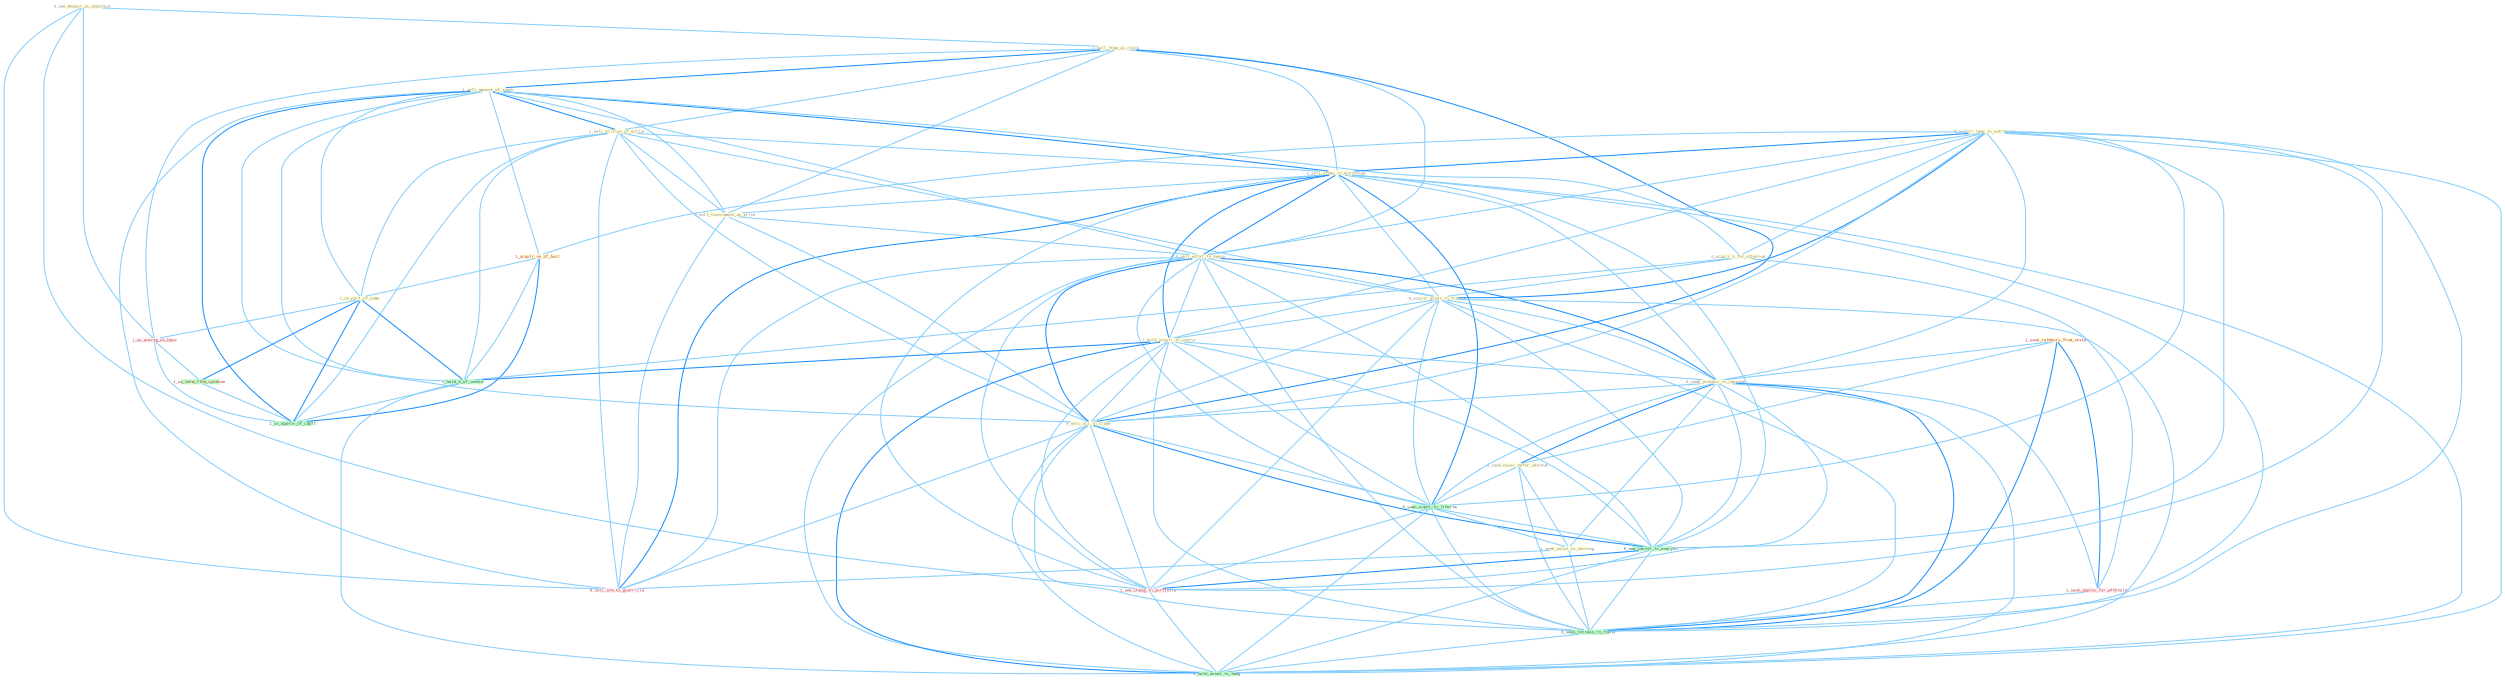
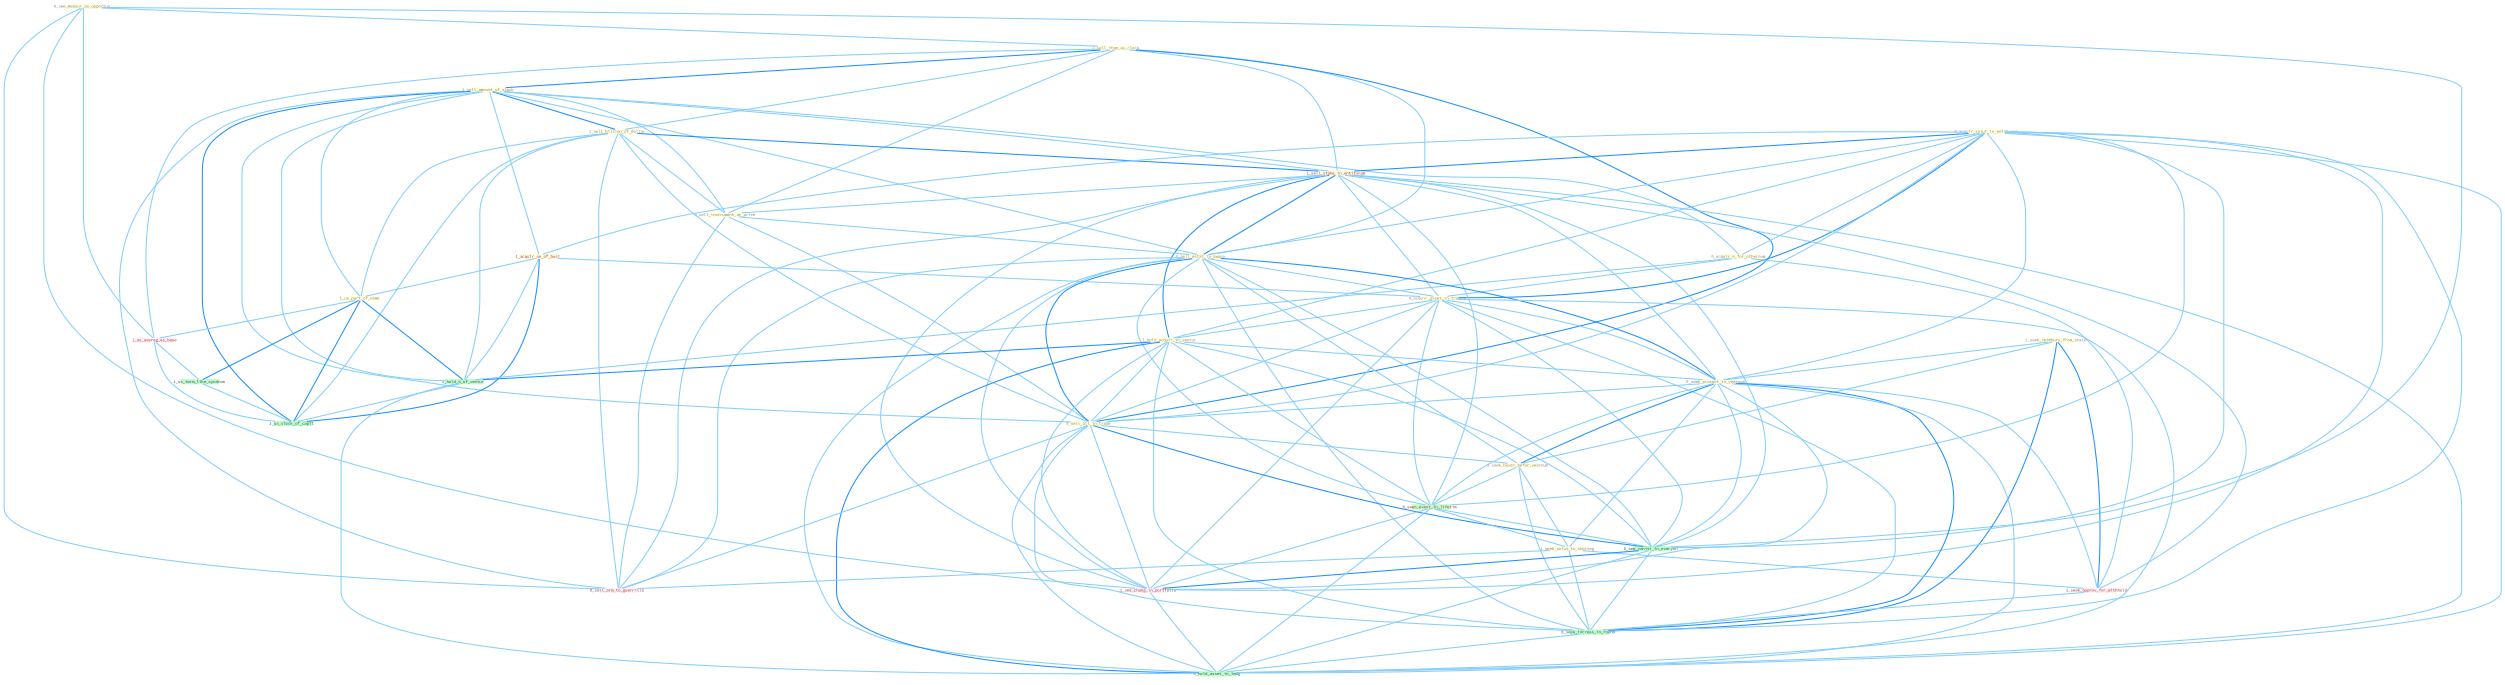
  graph {
    fontname="Source Code Pro"
    node [color="#ffffe0" fixedsize=true fontcolor="#8b7d6b" fontname="Source Code Pro" fontsize=4 shape=polygon style=filled]
    edge [color="#87cefa" fontname="Source Code Pro" w=1]
    "0_see_measur_as_opportun " [height=.06 width=.5]
    "1_sell_item_as_clock " [height=.06 width=.5]
    "1_sell_amount_of_stock " [height=.06 width=.5]
    "1_sell_billion_of_dollar " [height=.06 width=.5]
-   "1_seek_reimburs_from_state " [fontcolor="#b22222" height=.06 width=.5]
-   "0_acquir_imag_in_entitynam " [height=.06 width=.5]
-   "1_sell_stake_in_entitynam " [height=.06 width=.5]
+   "1_seek_reimburs_from_state " [height=.06 width=.5]
+   "0_acquir_imag_in_entitynam " [height=.06 width=.5 label="0_acquir_solut_in_entitynam"]
+   "1_sell_stake_in_entitynam " [fontcolor="#b22222" height=.06 width=.5]
    "1_acquir_on_of_busi " [fontcolor="#b22222" height=.06 width=.5]
    "0_sell_instrument_at_price " [height=.06 width=.5]
    "0_acquir_%_for_othernum " [height=.06 width=.5]
    "0_sell_estat_in_swoop " [height=.06 width=.5]
    n12 [height=.06 label="0_acquir_asset_in_transact" width=.5]
    n13 [height=.06 label="1_hold_acquir_in_ventur" width=.5]
    "0_seek_protect_in_yearnum " [height=.06 width=.5]
    "0_sell_all_in_trade " [height=.06 width=.5]
    "1_seek_solut_to_shortag " [height=.06 width=.5]
    "1_us_part_of_name " [height=.06 width=.5]
    "0_seek_buyer_befor_yearnum " [height=.06 width=.5]
    n19 [color="#fff0f5" fontcolor="#b22222" height=.06 label="1_us_averag_as_base" width=.5]
    "1_seek_approv_for_withhold " [color="#fff0f5" fontcolor="#b22222" height=.06 width=.5]
    "0_sell_arm_to_guerrilla " [color="#fff0f5" fontcolor="#b22222" height=.06 width=.5]
    "1_see_chang_in_portfolio " [color="#fff0f5" fontcolor="#b22222" height=.06 width=.5]
    "0_see_vaniti_in_everyon " [color="#BDFCC9" fontcolor="#2f4f4f" height=.06 width=.5]
    "1_hold_%_of_ventur " [color="#BDFCC9" fontcolor="#2f4f4f" height=.06 width=.5]
-   "1_us_stock_of_capit " [color="#BDFCC9" fontcolor="#2f4f4f" height=.06 width=.5 label="1_us_approv_of_capit"]
+   "1_us_stock_of_capit " [color="#BDFCC9" fontcolor="#2f4f4f" height=.06 width=.5]
    "0_seek_increas_in_round " [color="#BDFCC9" fontcolor="#2f4f4f" height=.06 width=.5]
-   "0_seen_event_in_lifetim " [color="#BDFCC9" fontcolor="#2f4f4f" height=.06 width=.5]
+   "0_seen_event_in_lifetim " [color="#BDFCC9" fontcolor="#b22222" height=.06 width=.5]
    n28 [color="#BDFCC9" fontcolor="#2f4f4f" height=.06 label="0_hold_asset_in_imag" width=.5]
-   "1_us_term_like_syndrom " [color="#BDFCC9" fontcolor="#b22222" height=.06 width=.5]
+   "1_us_term_like_syndrom " [color="#BDFCC9" fontcolor="#2f4f4f" height=.06 width=.5]
    subgraph sub_1 {
      "0_see_measur_as_opportun "
      "1_sell_item_as_clock "
      "1_sell_amount_of_stock "
      "1_sell_billion_of_dollar "
      "1_seek_reimburs_from_state "
      "0_acquir_imag_in_entitynam "
      "1_sell_stake_in_entitynam "
      "1_acquir_on_of_busi "
      "0_sell_instrument_at_price "
      "0_acquir_%_for_othernum "
      "0_sell_estat_in_swoop "
      n12
      n13
      "0_seek_protect_in_yearnum "
      "0_sell_all_in_trade "
      "1_seek_solut_to_shortag "
      "1_us_part_of_name "
      "0_seek_buyer_befor_yearnum "
    }
    subgraph sub_2 {
      n19
      "1_seek_approv_for_withhold "
      "0_sell_arm_to_guerrilla "
      "1_see_chang_in_portfolio "
    }
    "0_see_measur_as_opportun " -- "1_sell_item_as_clock "
    "0_see_measur_as_opportun " -- n19
    "0_see_measur_as_opportun " -- "0_sell_arm_to_guerrilla "
    "0_see_measur_as_opportun " -- "1_see_chang_in_portfolio "
+   "0_see_measur_as_opportun " -- "0_see_vaniti_in_everyon "
    "1_sell_item_as_clock " -- "1_sell_amount_of_stock " [color="#1e90ff"]
    "1_sell_item_as_clock " -- "1_sell_billion_of_dollar "
    "1_sell_item_as_clock " -- "1_sell_stake_in_entitynam "
    "1_sell_item_as_clock " -- "0_sell_instrument_at_price "
    "1_sell_item_as_clock " -- "0_sell_estat_in_swoop "
    "1_sell_item_as_clock " -- "0_sell_all_in_trade " [color="#1e90ff"]
    "1_sell_item_as_clock " -- n19
    "1_sell_amount_of_stock " -- "1_sell_billion_of_dollar " [color="#1e90ff" w=2]
-   "1_sell_amount_of_stock " -- "1_sell_stake_in_entitynam " [color="#1e90ff"]
+   "1_sell_amount_of_stock " -- "1_sell_stake_in_entitynam "
    "1_sell_amount_of_stock " -- "1_acquir_on_of_busi "
    "1_sell_amount_of_stock " -- "0_sell_instrument_at_price "
    "1_sell_amount_of_stock " -- "0_acquir_%_for_othernum "
    "1_sell_amount_of_stock " -- "0_sell_estat_in_swoop "
    "1_sell_amount_of_stock " -- "0_sell_all_in_trade "
    "1_sell_amount_of_stock " -- "1_us_part_of_name "
    "1_sell_amount_of_stock " -- "0_sell_arm_to_guerrilla "
    "1_sell_amount_of_stock " -- "1_hold_%_of_ventur "
    "1_sell_amount_of_stock " -- "1_us_stock_of_capit " [color="#1e90ff"]
-   "1_sell_billion_of_dollar " -- "1_sell_stake_in_entitynam "
+   "1_sell_billion_of_dollar " -- "1_sell_stake_in_entitynam " [color="#1e90ff"]
    "1_sell_billion_of_dollar " -- "0_sell_instrument_at_price "
    "1_sell_billion_of_dollar " -- "0_sell_all_in_trade "
    "1_sell_billion_of_dollar " -- "1_us_part_of_name "
    "1_sell_billion_of_dollar " -- "0_sell_arm_to_guerrilla "
    "1_sell_billion_of_dollar " -- "1_hold_%_of_ventur "
    "1_sell_billion_of_dollar " -- "1_us_stock_of_capit "
    "1_seek_reimburs_from_state " -- "0_seek_protect_in_yearnum "
    "1_seek_reimburs_from_state " -- "0_seek_buyer_befor_yearnum "
    "1_seek_reimburs_from_state " -- "1_seek_approv_for_withhold " [color="#1e90ff"]
    "1_seek_reimburs_from_state " -- "0_seek_increas_in_round " [color="#1e90ff"]
    "0_acquir_imag_in_entitynam " -- "1_sell_stake_in_entitynam " [color="#1e90ff" w=2]
    "0_acquir_imag_in_entitynam " -- "1_acquir_on_of_busi "
    "0_acquir_imag_in_entitynam " -- "0_acquir_%_for_othernum "
    "0_acquir_imag_in_entitynam " -- "0_sell_estat_in_swoop "
    "0_acquir_imag_in_entitynam " -- n12 [color="#1e90ff" w=2]
    "0_acquir_imag_in_entitynam " -- n13
    "0_acquir_imag_in_entitynam " -- "0_seek_protect_in_yearnum "
    "0_acquir_imag_in_entitynam " -- "0_sell_all_in_trade "
    "0_acquir_imag_in_entitynam " -- "1_see_chang_in_portfolio "
    "0_acquir_imag_in_entitynam " -- "0_see_vaniti_in_everyon "
    "0_acquir_imag_in_entitynam " -- "0_seek_increas_in_round "
    "0_acquir_imag_in_entitynam " -- "0_seen_event_in_lifetim "
    "0_acquir_imag_in_entitynam " -- n28
    "1_sell_stake_in_entitynam " -- "0_sell_instrument_at_price "
    "1_sell_stake_in_entitynam " -- "0_sell_estat_in_swoop " [color="#1e90ff" w=2]
    "1_sell_stake_in_entitynam " -- n12
    "1_sell_stake_in_entitynam " -- n13 [color="#1e90ff" w=2]
    "1_sell_stake_in_entitynam " -- "0_seek_protect_in_yearnum "
-   "1_sell_stake_in_entitynam " -- "0_sell_arm_to_guerrilla " [color="#1e90ff"]
+   "1_sell_stake_in_entitynam " -- "0_sell_arm_to_guerrilla "
    "1_sell_stake_in_entitynam " -- "1_see_chang_in_portfolio "
    "1_sell_stake_in_entitynam " -- "0_see_vaniti_in_everyon "
-   "1_sell_stake_in_entitynam " -- "0_seek_increas_in_round "
-   "1_sell_stake_in_entitynam " -- "0_seen_event_in_lifetim " [color="#1e90ff"]
+   "1_sell_stake_in_entitynam " -- "1_seek_approv_for_withhold "
+   "1_sell_stake_in_entitynam " -- "0_seen_event_in_lifetim "
    "1_sell_stake_in_entitynam " -- n28
-   "1_sell_billion_of_dollar " -- n12
+   "1_acquir_on_of_busi " -- n12
    "1_acquir_on_of_busi " -- "1_us_part_of_name "
    "1_acquir_on_of_busi " -- "1_hold_%_of_ventur "
    "1_acquir_on_of_busi " -- "1_us_stock_of_capit " [color="#1e90ff"]
    "0_sell_instrument_at_price " -- "0_sell_estat_in_swoop "
    "0_sell_instrument_at_price " -- "0_sell_all_in_trade "
    "0_sell_instrument_at_price " -- "0_sell_arm_to_guerrilla "
    "0_acquir_%_for_othernum " -- n12
    "0_acquir_%_for_othernum " -- "1_seek_approv_for_withhold "
    "0_acquir_%_for_othernum " -- "1_hold_%_of_ventur "
    "0_sell_estat_in_swoop " -- n12
-   "0_sell_estat_in_swoop " -- n13
+   "0_sell_estat_in_swoop " -- "0_seek_buyer_befor_yearnum "
    "0_sell_estat_in_swoop " -- "0_seek_protect_in_yearnum " [color="#1e90ff"]
    "0_sell_estat_in_swoop " -- "0_sell_all_in_trade " [color="#1e90ff" w=2]
    "0_sell_estat_in_swoop " -- "0_sell_arm_to_guerrilla "
    "0_sell_estat_in_swoop " -- "1_see_chang_in_portfolio "
    "0_sell_estat_in_swoop " -- "0_see_vaniti_in_everyon "
    "0_sell_estat_in_swoop " -- "0_seek_increas_in_round "
    "0_sell_estat_in_swoop " -- "0_seen_event_in_lifetim "
    "0_sell_estat_in_swoop " -- n28
    n12 -- n13
    n12 -- "0_seek_protect_in_yearnum "
    n12 -- "0_sell_all_in_trade "
    n12 -- "1_see_chang_in_portfolio "
    n12 -- "0_see_vaniti_in_everyon "
    n12 -- "0_seek_increas_in_round "
    n12 -- "0_seen_event_in_lifetim "
    n12 -- n28
    n13 -- "0_seek_protect_in_yearnum "
    n13 -- "0_sell_all_in_trade "
    n13 -- "1_see_chang_in_portfolio "
    n13 -- "0_see_vaniti_in_everyon "
    n13 -- "1_hold_%_of_ventur " [color="#1e90ff" w=2]
    n13 -- "0_seek_increas_in_round "
    n13 -- "0_seen_event_in_lifetim "
    n13 -- n28 [color="#1e90ff" w=2]
    "0_seek_protect_in_yearnum " -- "0_sell_all_in_trade "
    "0_seek_protect_in_yearnum " -- "1_seek_solut_to_shortag "
    "0_seek_protect_in_yearnum " -- "0_seek_buyer_befor_yearnum " [color="#1e90ff" w=2]
    "0_seek_protect_in_yearnum " -- "1_seek_approv_for_withhold "
    "0_seek_protect_in_yearnum " -- "1_see_chang_in_portfolio "
    "0_seek_protect_in_yearnum " -- "0_see_vaniti_in_everyon "
    "0_seek_protect_in_yearnum " -- "0_seek_increas_in_round " [color="#1e90ff" w=2]
    "0_seek_protect_in_yearnum " -- "0_seen_event_in_lifetim "
    "0_seek_protect_in_yearnum " -- n28
    "0_sell_all_in_trade " -- "0_sell_arm_to_guerrilla "
    "0_sell_all_in_trade " -- "1_see_chang_in_portfolio "
    "0_sell_all_in_trade " -- "0_see_vaniti_in_everyon " [color="#1e90ff"]
    "0_sell_all_in_trade " -- "0_seek_increas_in_round "
-   "0_sell_all_in_trade " -- "0_seen_event_in_lifetim "
+   "0_sell_all_in_trade " -- "0_seek_buyer_befor_yearnum "
    "0_sell_all_in_trade " -- n28
    "1_seek_solut_to_shortag " -- "0_seek_buyer_befor_yearnum "
+   "1_seek_solut_to_shortag " -- "1_seek_approv_for_withhold "
    "1_seek_solut_to_shortag " -- "0_sell_arm_to_guerrilla "
    "1_seek_solut_to_shortag " -- "0_seek_increas_in_round "
    "1_us_part_of_name " -- n19
    "1_us_part_of_name " -- "1_hold_%_of_ventur " [color="#1e90ff"]
    "1_us_part_of_name " -- "1_us_stock_of_capit " [color="#1e90ff" w=2]
    "1_us_part_of_name " -- "1_us_term_like_syndrom " [color="#1e90ff"]
    "0_seek_buyer_befor_yearnum " -- "0_seek_increas_in_round "
    "0_seek_buyer_befor_yearnum " -- "0_seen_event_in_lifetim "
    n19 -- "1_us_stock_of_capit "
    n19 -- "1_us_term_like_syndrom "
    "1_seek_approv_for_withhold " -- "0_seek_increas_in_round "
    "1_see_chang_in_portfolio " -- n28
    "0_see_vaniti_in_everyon " -- "1_see_chang_in_portfolio " [color="#1e90ff" w=2]
    "0_see_vaniti_in_everyon " -- "0_seek_increas_in_round "
    "0_see_vaniti_in_everyon " -- n28
    "1_hold_%_of_ventur " -- "1_us_stock_of_capit "
    "1_hold_%_of_ventur " -- n28
    "0_seek_increas_in_round " -- n28
    "0_seen_event_in_lifetim " -- "1_seek_solut_to_shortag "
    "0_seen_event_in_lifetim " -- "1_see_chang_in_portfolio "
    "0_seen_event_in_lifetim " -- "0_see_vaniti_in_everyon "
-   "0_seen_event_in_lifetim " -- "0_seek_increas_in_round "
    "0_seen_event_in_lifetim " -- n28
    "1_us_term_like_syndrom " -- "1_us_stock_of_capit "
  }
